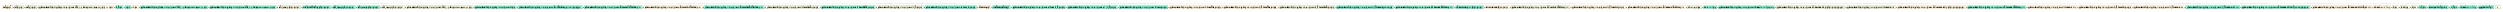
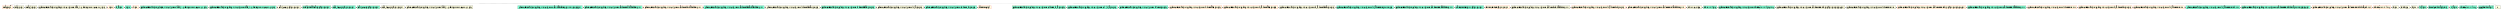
  digraph {
    rankdir=TB
    node [color=red fillcolor=lightyellow shape=box style=filled]
    edge [constraint=false style=solid]
    n1 [label="nmap A0 A1 "]
    n2 [color=black label="nmap A0 A1 "]
    n3 [color=black label="nmap -h A0 A1 "]
    n4 [color=black label="python CVE_2019_15107.py https://172.18.1.5:10000 'bash -i >& /dev/tcp/10.0.0.1/8080 0>&1' A13 "]
    n5 [label="ls A10 "]
    n6 [fillcolor=aquamarine label="ls -la A10 "]
    n7 [color=black fillcolor=aquamarine label="ls A10 "]
    n8 [label="ls A10 "]
    n9 [fillcolor=aquamarine label="python CVE_2019_15107.py https://172.18.1.5:10000 'bash -i >& /dev/tcp/10.0.0.1/8080 0>&1' A13 "]
    n10 [fillcolor=aquamarine label="python CVE_2019_15107.py http://172.18.1.5:10000 'bash -i >& /dev/tcp/10.0.0.1/8080 0>&1' A13 "]
    n11 [color=black label="ncat -l 8080 A1 A9 A11 A12 A17 "]
    n12 [fillcolor=aquamarine label="sudo apt install ncat A1 A9 A11 A12 A17 "]
    n13 [color=black fillcolor=aquamarine label="ncat -l 8080 A1 A9 A11 A12 A17 "]
    n14 [fillcolor=aquamarine label="ncat -i 8080 A1 A9 A11 A12 A17 "]
    n15 [color=black label="ncat -l 8080 A1 A9 A11 A12 A17 "]
    n16 [color=black label="python CVE_2019_15107.py http://172.18.1.5:10000 'bash -i >& /dev/tcp/10.0.0.1/8080 0>&1' A13 "]
-   n17 [fillcolor=aquamarine label="python CVE_2019_15107.py http://172.18.1.5:10000 'id' A13 "]
    n18 [color=black fillcolor=aquamarine label="python CVE_2019_15107.py http://172.18.1.5:10000 'cat ./.bash_history' A11 M11 A12 A13 A17 "]
    n19 [fillcolor=aquamarine label="python CVE_2019_15107.py http://172.18.1.5:10000 'cat home/eva/.bash_history' V11 "]
    n20 [label="python CVE_2019_15107.py http://172.18.1.5:10000 'cat home/bob/.bash_history' V11 "]
    n21 [color=black fillcolor=aquamarine label="python CVE_2019_15107.py http://172.18.1.5:10000 'cat home/debian/.bash_history' V11 "]
    n22 [color=black label="python CVE_2019_15107.py http://172.18.1.5:10000 'ls home/debian/' A10 A13 "]
    n23 [fillcolor=aquamarine label="python CVE_2019_15107.py http://172.18.1.5:10000 'ls /home/debian/' A10 A13 "]
    n24 [color=black label="python CVE_2019_15107.py http://172.18.1.5:10000 'ls -la' A10 A13 "]
    n25 [color=black fillcolor=aquamarine label="python CVE_2019_15107.py http://172.18.1.5:10000 'cd /home ; ls' A10 A13 "]
    n26 [label="save_user.cgi A4 "]
-   n27 [color=black fillcolor=aquamarine label="useradmin_update.pl A4 "]
    n28 [fillcolor=aquamarine label="python CVE_2019_15107.py http://172.18.1.5:10000 'cd /home ; ls -la' A10 A13 "]
    n29 [color=black fillcolor=aquamarine label="python CVE_2019_15107.py http://172.18.1.5:10000 'cd / ; ls -la' A10 A13 "]
    n30 [color=black fillcolor=aquamarine label="python CVE_2019_15107.py http://172.18.1.5:10000 'ls /home' A10 A13 "]
    n31 [label="python CVE_2019_15107.py http://172.18.1.5:10000 'ls /home/alice' A10 A13 "]
    n32 [label="python CVE_2019_15107.py http://172.18.1.5:10000 'ls -la /home/alice' A10 A13 "]
    n33 [color=black label="python CVE_2019_15107.py http://172.18.1.5:10000 'ls -la /home/debian' A10 A13 "]
    n34 [color=black fillcolor=aquamarine label="python CVE_2019_15107.py http://172.18.1.5:10000 'ls -la /home/eve' A10 M10 A13 "]
    n35 [fillcolor=aquamarine label="python CVE_2019_15107.py http://172.18.1.5:10000 'cat /home/eve/.bash_history' V11 "]
    n36 [color=black fillcolor=aquamarine label="cat /etc/services A1 M1 A9 A11 A12 A17 "]
    n37 [label="less /etc/services A9 A11 A12 A17 "]
    n38 [color=black label="python CVE_2019_15107.py http://172.18.1.5:10000 'cat /home/bob/.bash_history' V11 "]
    n39 [label="python CVE_2019_15107.py http://172.18.1.5:10000 'ls -la /home/bob' A10 A13 "]
    n40 [label="python CVE_2019_15107.py http://172.18.1.5:10000 'cat /home/eve/.bash_history' V11 "]
    n41 [color=black label="ssh 10.1.18.22 A16 "]
    n42 [fillcolor=aquamarine label="ssh 10.1.17.4 A16 "]
    n43 [fillcolor=aquamarine label="python CVE_2019_15107.py http://172.18.1.5:10000 'ssh eve@10.1.17.4' A16 M16 "]
    n44 [color=black label="python CVE_2019_15107.py http://172.18.1.5:10000 'cat /home/eve/.ssh' A1 A9 A11 A12 A13 A16 A17 "]
    n45 [color=black label="python CVE_2019_15107.py http://172.18.1.5:10000 'ls /home/eve/' V10 "]
    n46 [label="python CVE_2019_15107.py http://172.18.1.5:10000 'cat /home/eve/.ssh' A1 A9 A11 A12 A13 A16 A17 "]
    n47 [fillcolor=aquamarine label="python CVE_2019_15107.py http://172.18.1.5:10000 'cat /home/eve/.bash_history' V11 "]
    n48 [label="python CVE_2019_15107.py http://172.18.1.5:10000 'ls /home/eve/' V10 "]
    n49 [label="python CVE_2019_15107.py http://172.18.1.5:10000 'ls -la /home/bob' A10 A13 "]
    n50 [label="python CVE_2019_15107.py http://172.18.1.5:10000 'ls -la /home/eve' V10 "]
    n51 [color=black fillcolor=aquamarine label="python CVE_2019_15107.py http://172.18.1.5:10000 'ls -la /home/eve/.ssh/' V10 "]
    n52 [fillcolor=aquamarine label="python CVE_2019_15107.py http://172.18.1.5:10000 'cat /home/eve/.ssh/id_rsa' A12 M12 A13 A16 A17 "]
    n53 [label="python CVE_2019_15107.py http://172.18.1.5:10000 'cat /home/eve/.ssh/id_rsa.pub' V12 "]
    n54 [label="ssh eve@10.1.17.4 V16 "]
    n55 [color=black label="ls A10 "]
    n56 [color=black label="cd .ssh A16 "]
    n57 [color=black label="ls A10 "]
    n58 [fillcolor=aquamarine label="ls -la A10 "]
    n59 [color=black fillcolor=aquamarine label="chmod 600 id_rsa A15 M15 "]
    n60 [fillcolor=aquamarine label="ls -la A10 "]
    n61 [color=black fillcolor=aquamarine label="ssh eve@10.1.17.4 V16 "]
    n62 [color=black fillcolor=aquamarine label="gpg2john id_rsa A14 "]
    0 [color=black]
    n1 -> n2 [style=dashed]
    n2 -> n3
    n3 -> n4 [style=dotted]
    n4 -> n5
    n5 -> n6
    n6 -> n7 [style=dotted]
    n7 -> n8 [style=dashed]
    n8 -> n9 [style=dashed]
    n9 -> n10 [style=dashed]
    n10 -> n11
    n11 -> n12 [style=dotted]
    n12 -> n13 [style=dotted]
    n13 -> n14
    n14 -> n15 [style=dashed]
    n15 -> n16 [style=dotted]
-   n16 -> n17 [style=dashed]
-   n17 -> n18
    n18 -> n19 [style=dotted]
    n19 -> n20
    n20 -> n21 [style=dotted]
    n21 -> n22
    n22 -> n23 [style=dotted]
    n23 -> n24 [style=dashed]
    n24 -> n25
    n25 -> n26 [style=dotted]
-   n26 -> n27
-   n27 -> n28
    n28 -> n29 [style=dashed]
    n29 -> n30 [style=dotted]
    n30 -> n31
    n31 -> n32
    n32 -> n33 [style=dotted]
    n33 -> n34
    n34 -> n35
    n35 -> n36
    n36 -> n37 [style=dotted]
    n37 -> n38
    n38 -> n39 [style=dotted]
    n39 -> n40 [style=dashed]
    n40 -> n41 [style=dotted]
    n41 -> n42 [style=dashed]
    n42 -> n43 [style=dashed]
    n43 -> n44 [style=dashed]
    n44 -> n45 [style=dashed]
    n45 -> n46 [style=dotted]
    n46 -> n47
    n47 -> n48 [style=dotted]
    n48 -> n49 [style=dotted]
    n49 -> n50 [style=dashed]
    n50 -> n51 [style=dotted]
    n51 -> n52
    n52 -> n53
    n53 -> n54 [style=dashed]
    n54 -> n55
    n55 -> n56
    n56 -> n57 [style=dashed]
    n57 -> n58 [style=dashed]
    n58 -> n59
    n59 -> n60 [style=dashed]
    n60 -> n61 [style=dashed]
    n61 -> n62 [style=dotted]
    0 -> n1 [style=dashed]
  }
